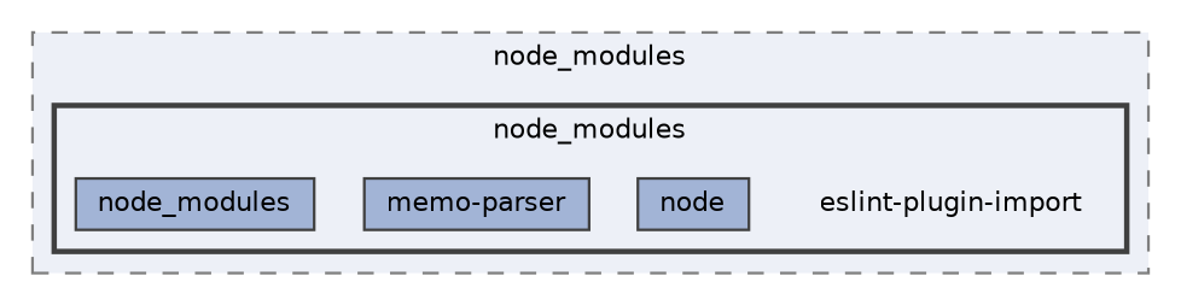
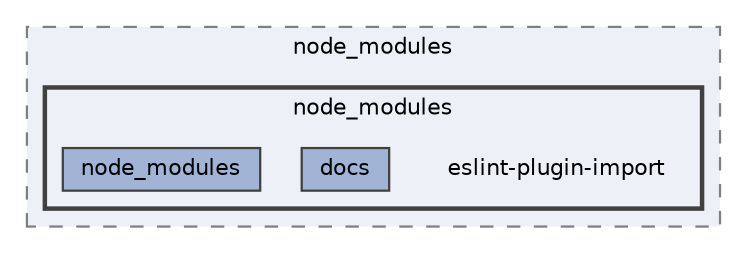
  digraph {
    compound=true
    node [fontname=Helvetica fontsize=10 shape=box color=grey25 fillcolor="#a2b4d6" style=filled]
    n1 [height=0.2 label="eslint-plugin-import" shape=plaintext width=0.4 color="" fillcolor="" style=""]
-   n2 [height=0.2 label="node" width=0.4]
-   n3 [height=0.2 label="memo-parser" width=0.4]
+   n2 [height=0.2 label=docs width=0.4]
    n4 [height=0.2 label=node_modules width=0.4]
    subgraph cluster_1 {
      bgcolor="#edf0f7"
      fontname=Helvetica
      fontsize=10
      label=node_modules
      pencolor=grey50
      style="filled,dashed"
      subgraph cluster_2 {
        bgcolor="#edf0f7"
        fontname=Helvetica
        fontsize=10
        pencolor=grey25
        style="filled,bold"
        n1
        n2
-       n3
        n4
      }
    }
  }
